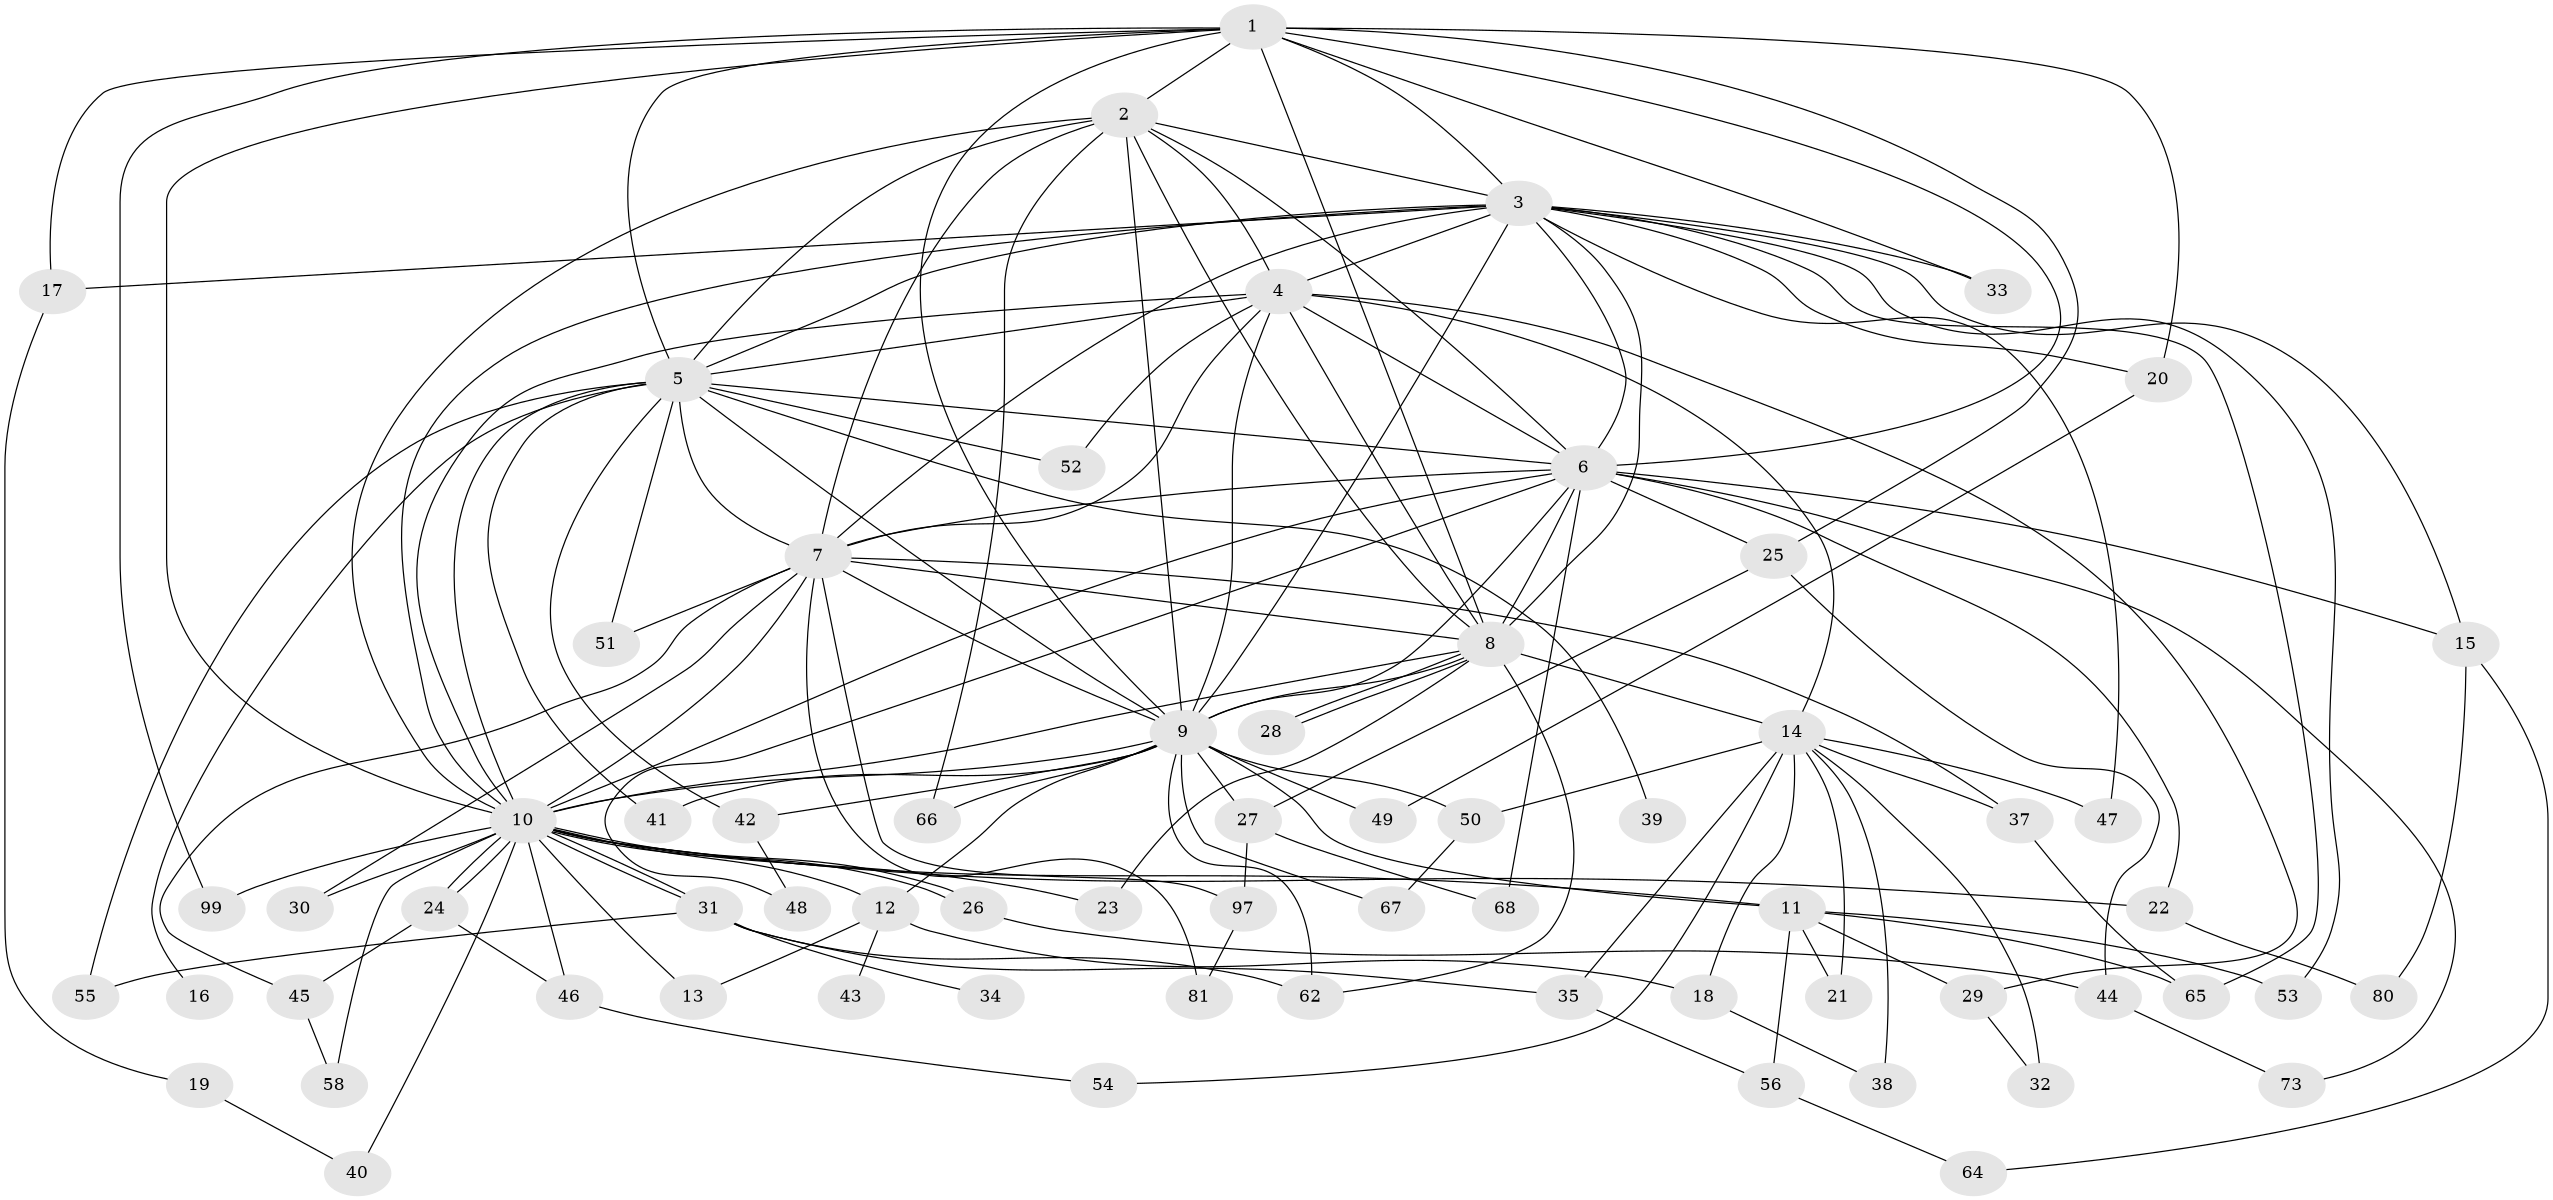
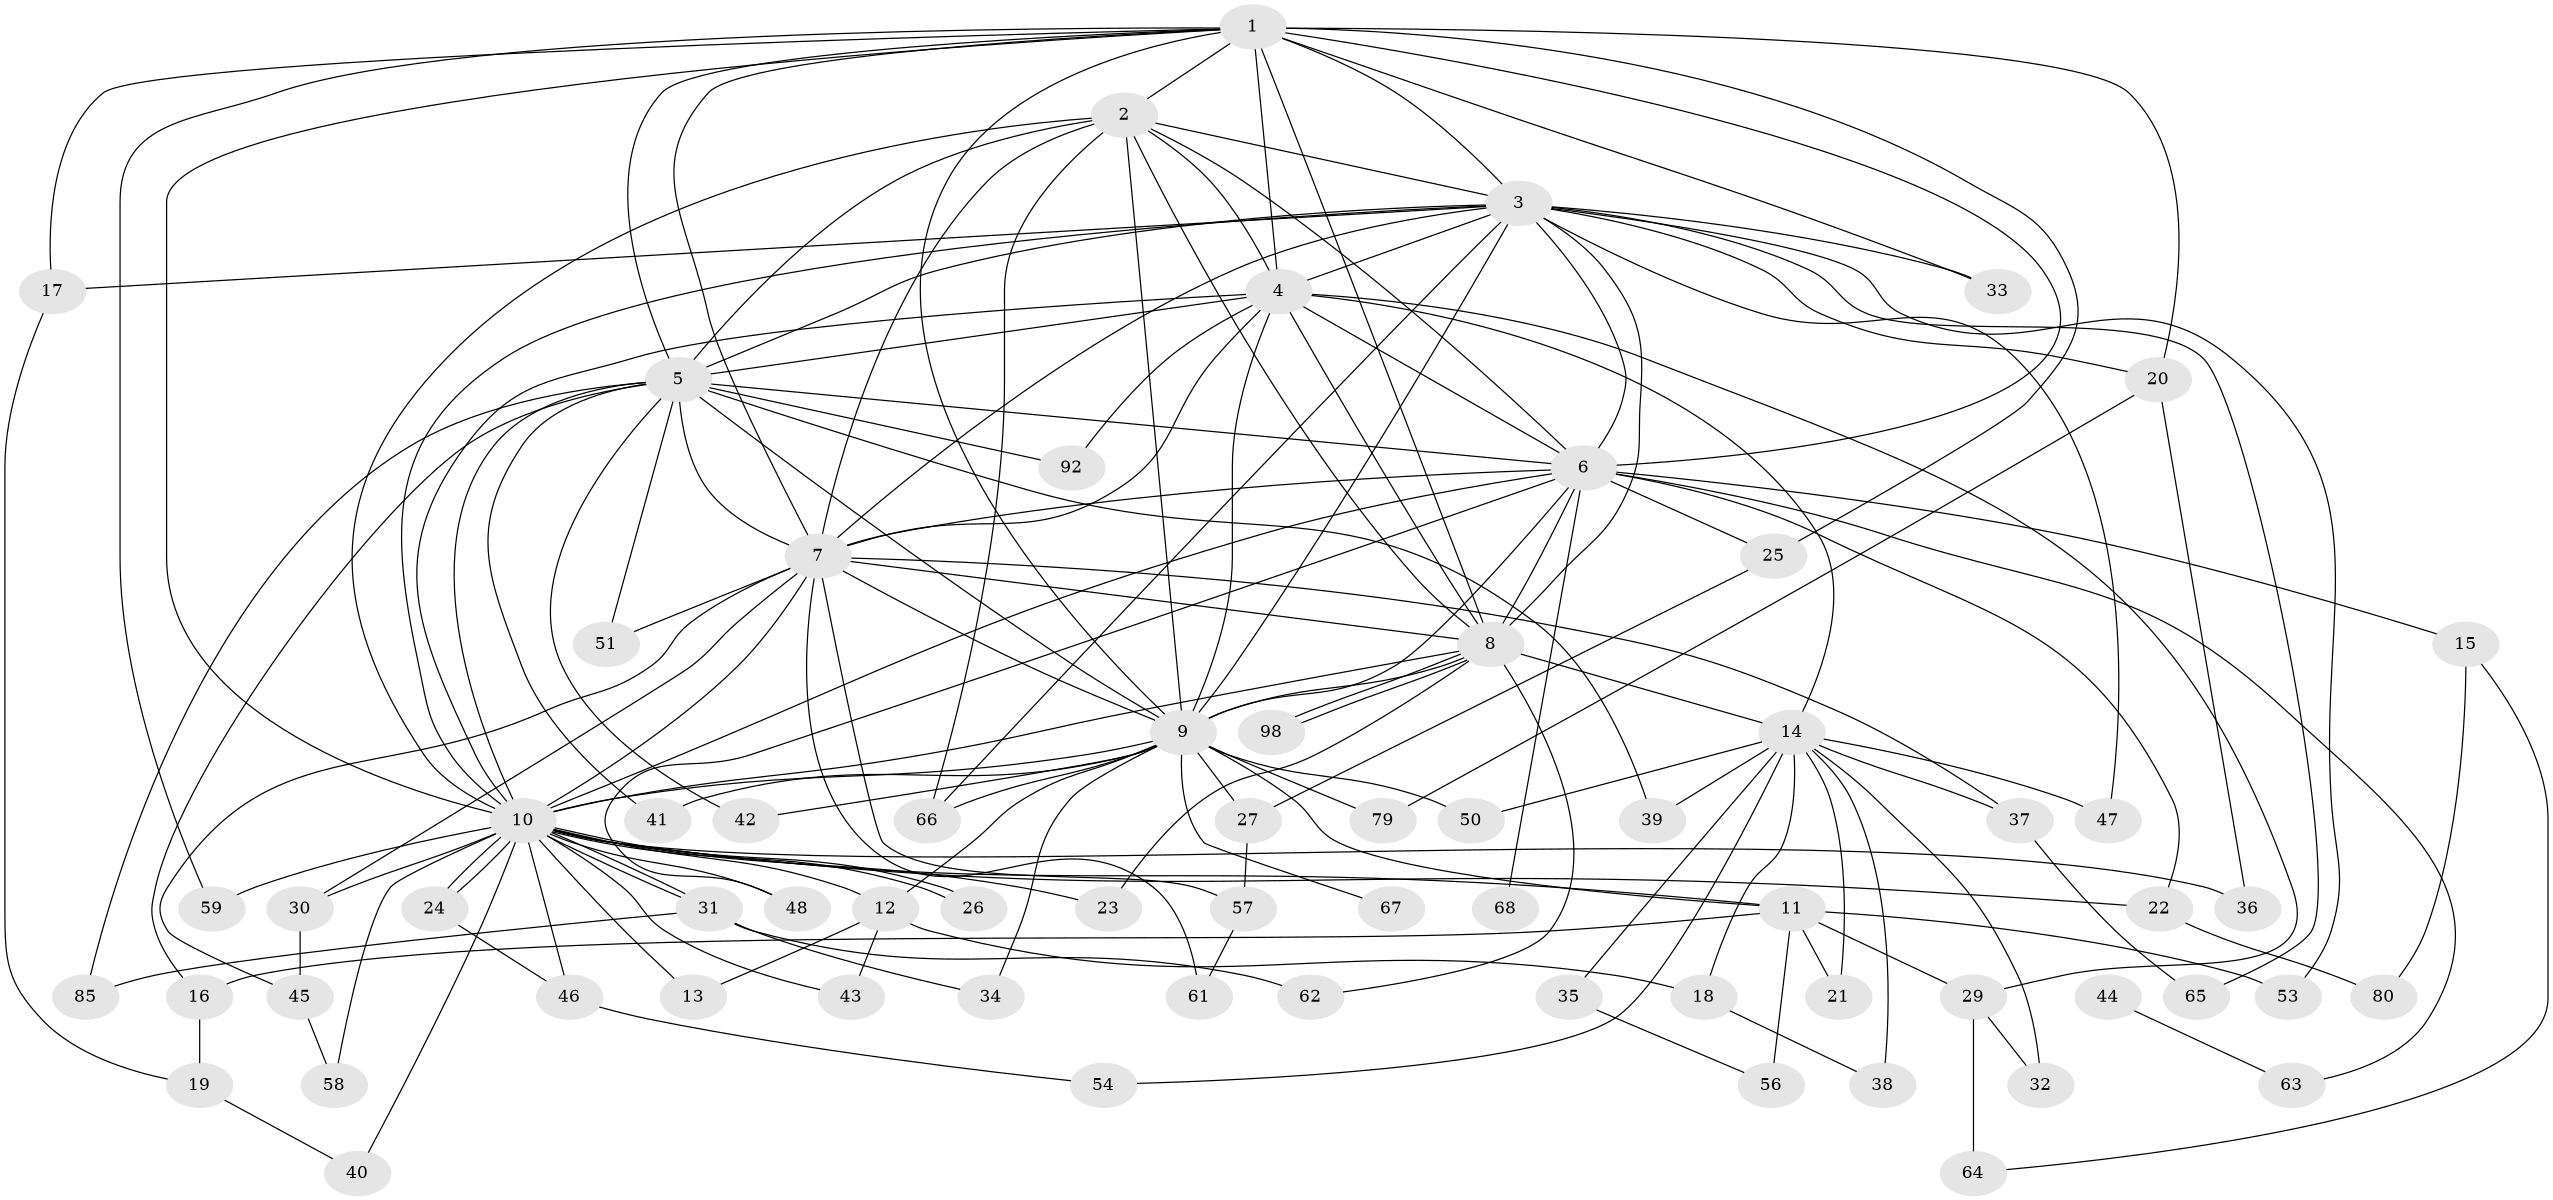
  graph {
    node [color=gray90 style=filled]
    1
    2
    3
    4
    5
    6
    7
    8
    9
    10
    17
    20
    25
    33
-   59 [label=99]
+   59
    66
    15
    47
    53
    65
    14
    29
-   52
+   52 [label=92]
    16
    39
    41
    42
    51
-   55
+   55 [label=85]
    22
    48
-   63 [label=73]
+   63
    68
    30
    37
    45
-   57 [label=97]
-   61 [label=81]
+   57
+   61
    23
-   28
+   28 [label=98]
    62
    11
    12
    27
    34
-   49
+   49 [label=79]
    50
    67
    13
    24
    26
    31
+   36
    40
    43
    46
    58
    19
    44
    n60 [label=80]
    64
    21
    18
    32
    35
    38
    54
    56
    1 -- 2
    1 -- 3
+   1 -- 4
    1 -- 5
    1 -- 6
+   1 -- 7
    1 -- 8
    1 -- 9
    1 -- 10
    1 -- 17
    1 -- 20
    1 -- 25
    1 -- 33
    1 -- 59
    2 -- 3
    2 -- 4
    2 -- 5
    2 -- 6
    2 -- 7
    2 -- 8
    2 -- 9
    2 -- 10
    2 -- 66
    3 -- 4
    3 -- 5
    3 -- 6
    3 -- 7
    3 -- 8
    3 -- 9
    3 -- 10
    3 -- 17
    3 -- 20
    3 -- 33
-   3 -- 15
+   3 -- 66
    3 -- 47
    3 -- 53
    3 -- 65
    4 -- 5
    4 -- 6
    4 -- 7
    4 -- 8
    4 -- 9
    4 -- 10
    4 -- 14
    4 -- 29
    4 -- 52
    5 -- 6
    5 -- 7
    5 -- 9
    5 -- 10
    5 -- 52
    5 -- 16
    5 -- 39
    5 -- 41
    5 -- 42
    5 -- 51
    5 -- 55
    6 -- 7
    6 -- 8
    6 -- 9
    6 -- 10
    6 -- 25
    6 -- 15
    6 -- 22
    6 -- 48
    6 -- 63
    6 -- 68
    7 -- 8
    7 -- 9
    7 -- 10
    7 -- 51
    7 -- 30
    7 -- 37
    7 -- 45
    7 -- 57
    7 -- 61
    8 -- 9
    8 -- 10
    8 -- 14
    8 -- 23
    8 -- 28
    8 -- 28
    8 -- 62
    9 -- 10
    9 -- 66
    9 -- 41
    9 -- 42
    9 -- 11
    9 -- 12
    9 -- 27
-   9 -- 62
+   9 -- 34
    9 -- 49
    9 -- 50
    9 -- 67
    10 -- 59
    10 -- 22
-   42 -- 48
+   10 -- 48
    10 -- 30
    10 -- 23
    10 -- 11
    10 -- 12
    10 -- 13
    10 -- 24
    10 -- 24
    10 -- 26
    10 -- 26
    10 -- 31
    10 -- 31
+   10 -- 36
    10 -- 40
+   10 -- 43
    10 -- 46
    10 -- 58
    17 -- 19
    20 -- 49
+   20 -- 36
    25 -- 27
-   25 -- 44
    15 -- n60
    15 -- 64
    14 -- 47
+   14 -- 39
    14 -- 37
    14 -- 50
    14 -- 21
    14 -- 18
    14 -- 32
    14 -- 35
    14 -- 38
    14 -- 54
-   56 -- 64
+   29 -- 64
    29 -- 32
+   16 -- 19
    22 -- n60
    37 -- 65
    45 -- 58
    57 -- 61
    11 -- 53
    11 -- 29
-   11 -- 65
+   11 -- 16
    11 -- 21
    11 -- 56
    12 -- 13
    12 -- 43
    12 -- 18
-   27 -- 68
    27 -- 57
-   50 -- 67
-   24 -- 45
+   30 -- 45
    24 -- 46
-   26 -- 44
    31 -- 55
    31 -- 62
    31 -- 34
-   31 -- 35
    46 -- 54
    19 -- 40
    44 -- 63
    18 -- 38
    35 -- 56
  }
